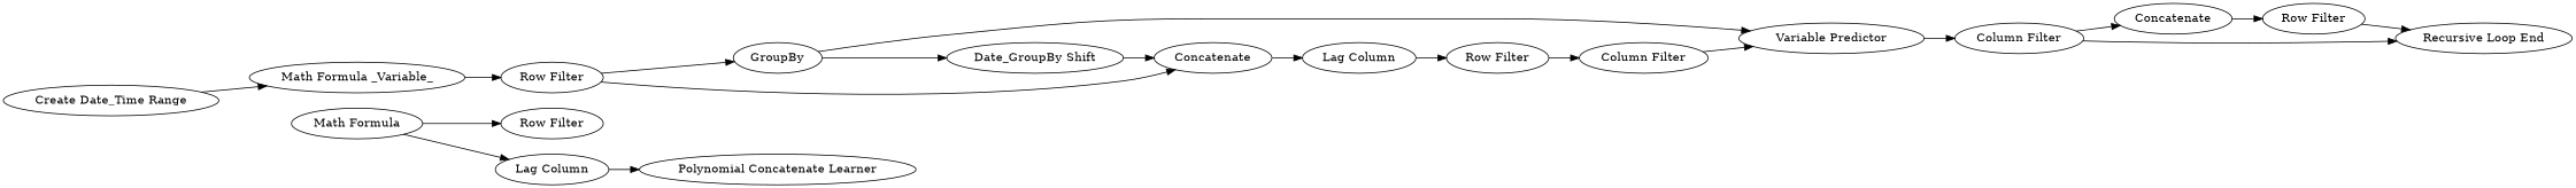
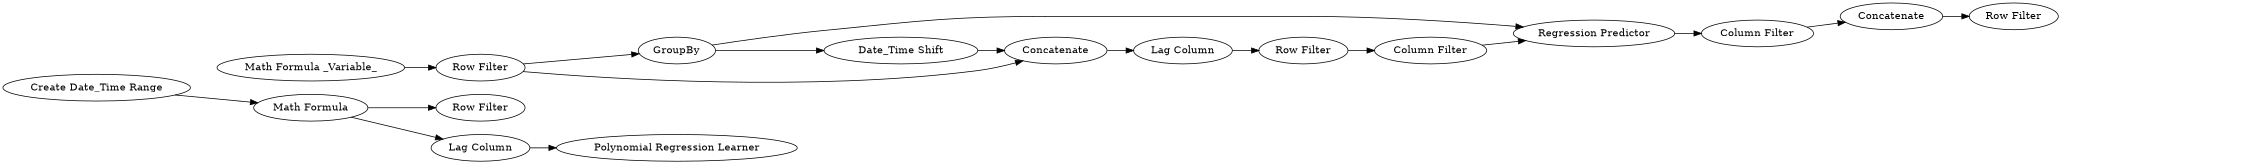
  digraph {
    rankdir=LR
-   n1 [label="Polynomial Concatenate Learner"]
-   n2 [label="Variable Predictor"]
+   n1 [label="Polynomial Regression Learner"]
+   n2 [label="Regression Predictor"]
    n3 [label="Column Filter"]
    n4 [label=Concatenate]
-   n5 [label="Recursive Loop End"]
    n6 [label="Math Formula _Variable_"]
    n7 [label="Row Filter"]
    n8 [label=GroupBy]
    n9 [label=Concatenate]
-   n10 [label="Date_GroupBy Shift"]
+   n10 [label="Date_Time Shift"]
    n11 [label="Lag Column"]
    n12 [label="Row Filter"]
    n13 [label="Column Filter"]
    n14 [label="Row Filter"]
    n15 [label="Math Formula"]
    n16 [label="Row Filter"]
    n17 [label="Lag Column"]
    n18 [label="Create Date_Time Range"]
    n2 -> n3
    n3 -> n4
-   n3 -> n5
    n4 -> n14
    n6 -> n7
    n7 -> n8
    n7 -> n9
    n8 -> n2
    n8 -> n10
    n9 -> n11
    n10 -> n9
    n11 -> n12
    n12 -> n13
    n13 -> n2
-   n14 -> n5
    n15 -> n16
    n15 -> n17
    n17 -> n1
-   n18 -> n6
+   n18 -> n15
  }
